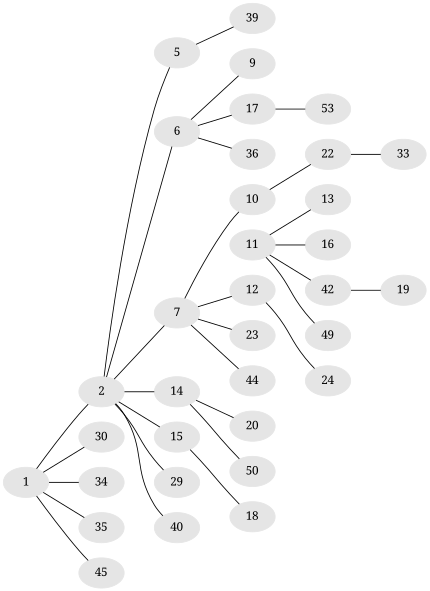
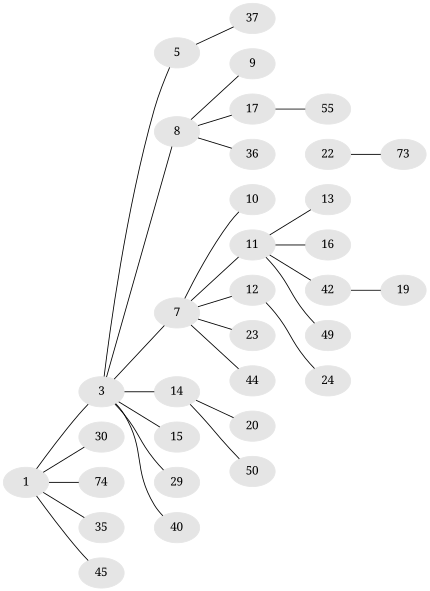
  graph {
    fontname="Noto Serif"
    rankdir=LR
    node [color=gray90 fontname="Noto Serif" style=filled]
    edge [fontname="Noto Serif"]
    1 [super="+2"]
-   3 [super="+4" label=2]
+   3 [super="+4"]
    30
-   34
+   34 [label=74]
    35
    45 [super="+48"]
    5 [super="+25"]
-   6 [super="+8"]
+   6 [super="+8" label=8]
    7 [super="+46"]
    14 [super="+43"]
    15 [super="+41"]
    29
    40
-   37 [label=39]
+   37
    9 [super="+47"]
    17 [super="+26"]
    36 [super="+51"]
    10 [super="+38"]
    11 [super="+28"]
    12 [super="+32"]
    23
    44
    20
    50
-   18 [super="+39"]
-   53
+   53 [label=55]
    22 [super="+27"]
    13
    16
    42
    49
    24
-   33
+   33 [label=73]
    19 [super="+31"]
    1 -- 3
    1 -- 30
    1 -- 34
    1 -- 35
    1 -- 45
    3 -- 5
    3 -- 6
    3 -- 7
    3 -- 14
    3 -- 15
    3 -- 29
    3 -- 40
    5 -- 37
    6 -- 9
    6 -- 17
    6 -- 36
    7 -- 10
+   7 -- 11
    7 -- 12
    7 -- 23
    7 -- 44
    14 -- 20
    14 -- 50
-   15 -- 18
    17 -- 53
-   10 -- 22
    11 -- 13
    11 -- 16
    11 -- 42
    11 -- 49
    12 -- 24
    22 -- 33
    42 -- 19
  }
